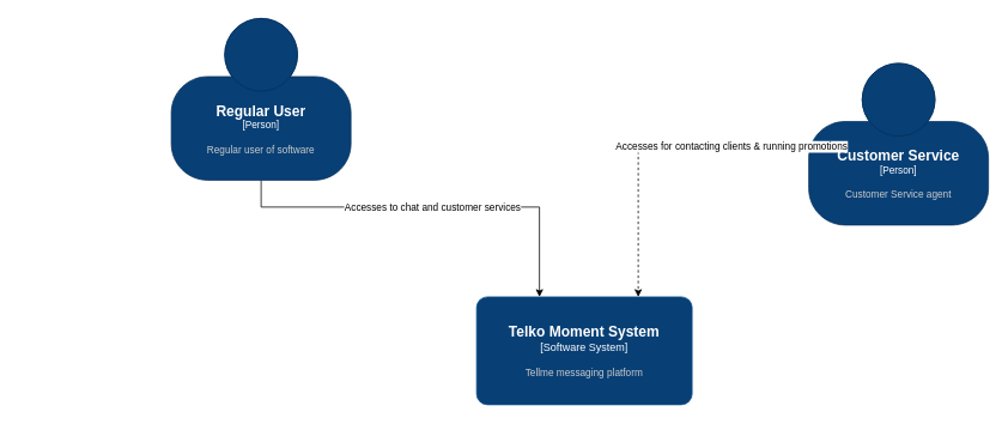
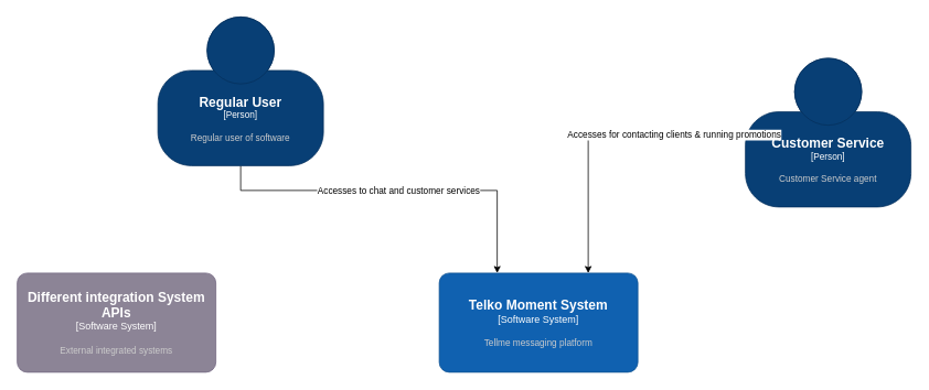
  <mxCell id="0" />
  <mxCell id="1" parent="0" />
  <mxCell id="2" style="edgeStyle=orthogonalEdgeStyle;rounded=0;orthogonalLoop=1;jettySize=auto;html=1;" edge="1" parent="1" source="4" target="6"><mxGeometry relative="1" as="geometry"><Array as="points"><mxPoint x="600" y="230" /></Array></mxGeometry></mxCell>
  <mxCell id="3" value="Accesses to chat and customer services" style="edgeLabel;html=1;align=center;verticalAlign=middle;resizable=0;points=[];" vertex="1" connectable="0" parent="2"><mxGeometry x="0.002" relative="1" as="geometry"><mxPoint as="offset" /></mxGeometry></mxCell>
  <mxCell id="4" value="&lt;font style=&quot;font-size: 16px&quot;&gt;&lt;b&gt;Regular User&lt;/b&gt;&lt;/font&gt;&lt;div&gt;[Person]&lt;/div&gt;&lt;br&gt;&lt;div&gt;&lt;font style=&quot;font-size: 11px&quot;&gt;&lt;font color=&quot;#cccccc&quot;&gt;Regular user of software&lt;/font&gt;&lt;/div&gt;" style="html=1;fontSize=11;dashed=0;whiteSpace=wrap;fillColor=#083F75;strokeColor=#06315C;fontColor=#ffffff;shape=mxgraph.c4.person2;align=center;metaEdit=1;points=[[0.5,0,0],[1,0.5,0],[1,0.75,0],[0.75,1,0],[0.5,1,0],[0.25,1,0],[0,0.75,0],[0,0.5,0]];resizable=0;" vertex="1" parent="1"><mxGeometry x="190" y="20" width="200" height="180" as="geometry" /></mxCell>
  <mxCell id="5" value="&lt;font style=&quot;font-size: 16px&quot;&gt;&lt;b&gt;Customer Service&lt;/b&gt;&lt;/font&gt;&lt;div&gt;[Person]&lt;/div&gt;&lt;br&gt;&lt;div&gt;&lt;font style=&quot;font-size: 11px&quot;&gt;&lt;font color=&quot;#cccccc&quot;&gt;Customer Service agent&lt;/font&gt;&lt;/div&gt;" style="html=1;fontSize=11;dashed=0;whiteSpace=wrap;fillColor=#083F75;strokeColor=#06315C;fontColor=#ffffff;shape=mxgraph.c4.person2;align=center;metaEdit=1;points=[[0.5,0,0],[1,0.5,0],[1,0.75,0],[0.75,1,0],[0.5,1,0],[0.25,1,0],[0,0.75,0],[0,0.5,0]];resizable=0;" vertex="1" parent="1"><mxGeometry x="900" y="70" width="200" height="180" as="geometry" /></mxCell>
- <mxCell id="6" value="&lt;font style=&quot;font-size: 16px&quot;&gt;&lt;b&gt;Telko Moment System&lt;/b&gt;&lt;/font&gt;&lt;div&gt;[Software System]&lt;/div&gt;&lt;br&gt;&lt;div&gt;&lt;font style=&quot;font-size: 11px&quot;&gt;&lt;font color=&quot;#cccccc&quot;&gt;Tellme messaging platform&lt;/font&gt;&lt;/div&gt;" style="rounded=1;whiteSpace=wrap;html=1;labelBackgroundColor=none;fillColor=#083f75;fontColor=#ffffff;align=center;arcSize=10;strokeColor=#0D5091;metaEdit=1;resizable=0;points=[[0.25,0,0],[0.5,0,0],[0.75,0,0],[1,0.25,0],[1,0.5,0],[1,0.75,0],[0.75,1,0],[0.5,1,0],[0.25,1,0],[0,0.75,0],[0,0.5,0],[0,0.25,0]];" vertex="1" parent="1"><mxGeometry x="530" y="330" width="240" height="120" as="geometry" /></mxCell>
- <mxCell id="8" style="edgeStyle=orthogonalEdgeStyle;rounded=0;orthogonalLoop=1;jettySize=auto;html=1;entryX=0.75;entryY=0;entryDx=0;entryDy=0;entryPerimeter=0;dashed=1;" edge="1" parent="1" source="5" target="6"><mxGeometry relative="1" as="geometry" /></mxCell>
+ <mxCell id="6" value="&lt;font style=&quot;font-size: 16px&quot;&gt;&lt;b&gt;Telko Moment System&lt;/b&gt;&lt;/font&gt;&lt;div&gt;[Software System]&lt;/div&gt;&lt;br&gt;&lt;div&gt;&lt;font style=&quot;font-size: 11px&quot;&gt;&lt;font color=&quot;#cccccc&quot;&gt;Tellme messaging platform&lt;/font&gt;&lt;/div&gt;" style="rounded=1;whiteSpace=wrap;html=1;labelBackgroundColor=none;fillColor=#1061B0;fontColor=#ffffff;align=center;arcSize=10;strokeColor=#0D5091;metaEdit=1;resizable=0;points=[[0.25,0,0],[0.5,0,0],[0.75,0,0],[1,0.25,0],[1,0.5,0],[1,0.75,0],[0.75,1,0],[0.5,1,0],[0.25,1,0],[0,0.75,0],[0,0.5,0],[0,0.25,0]];" vertex="1" parent="1"><mxGeometry x="530" y="330" width="240" height="120" as="geometry" /></mxCell>
+ <mxCell id="7" value="&lt;font style=&quot;font-size: 16px&quot;&gt;&lt;b&gt;Different integration System APIs&lt;/b&gt;&lt;/font&gt;&lt;div&gt;[Software System]&lt;/div&gt;&lt;br&gt;&lt;div&gt;&lt;font style=&quot;font-size: 11px&quot;&gt;&lt;font color=&quot;#cccccc&quot;&gt;External integrated systems&lt;/font&gt;&lt;/div&gt;" style="rounded=1;whiteSpace=wrap;html=1;labelBackgroundColor=none;fillColor=#8C8496;fontColor=#ffffff;align=center;arcSize=10;strokeColor=#736782;metaEdit=1;resizable=0;points=[[0.25,0,0],[0.5,0,0],[0.75,0,0],[1,0.25,0],[1,0.5,0],[1,0.75,0],[0.75,1,0],[0.5,1,0],[0.25,1,0],[0,0.75,0],[0,0.5,0],[0,0.25,0]];" vertex="1" parent="1"><mxGeometry x="20" y="330" width="240" height="120" as="geometry" /></mxCell>
+ <mxCell id="8" style="edgeStyle=orthogonalEdgeStyle;rounded=0;orthogonalLoop=1;jettySize=auto;html=1;entryX=0.75;entryY=0;entryDx=0;entryDy=0;entryPerimeter=0;" edge="1" parent="1" source="5" target="6"><mxGeometry relative="1" as="geometry" /></mxCell>
  <mxCell id="9" value="Accesses for contacting clients &amp;amp; running promotions" style="edgeLabel;html=1;align=center;verticalAlign=middle;resizable=0;points=[];" vertex="1" connectable="0" parent="8"><mxGeometry x="-0.517" y="2" relative="1" as="geometry"><mxPoint as="offset" /></mxGeometry></mxCell>
